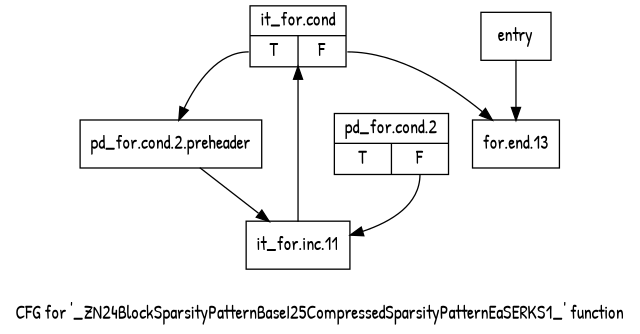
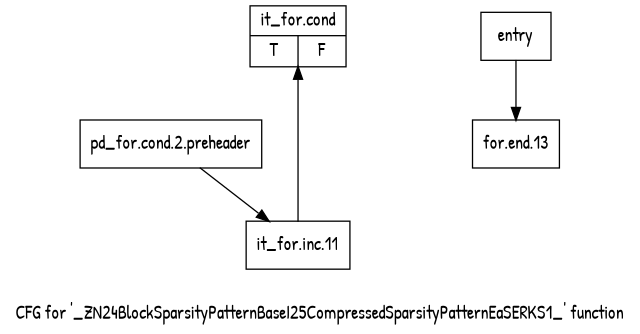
  digraph {
    fontname="Patrick Hand"
    label="CFG for '_ZN24BlockSparsityPatternBaseI25CompressedSparsityPatternEaSERKS1_' function"
    node [fontname="Patrick Hand" shape=record]
    edge [fontname="Patrick Hand"]
    n1 [label="{entry}"]
    n2 [label="{for.end.13}"]
    n3 [label="{it_for.cond|{<s0>T|<s1>F}}"]
    n4 [label="{pd_for.cond.2.preheader}"]
    n5 [label="{it_for.inc.11}"]
-   n6 [label="{pd_for.cond.2|{<s0>T|<s1>F}}"]
    n1 -> n2
-   n3 -> n2 [tailport=s1]
-   n3 -> n4 [tailport=s0]
    n4 -> n5
    n5 -> n3
-   n6 -> n5 [tailport=s1]
  }
